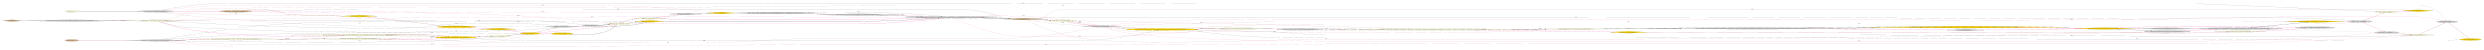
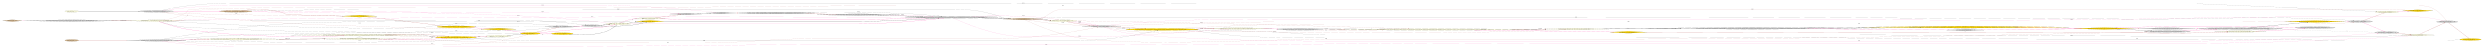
  digraph {
    fontname="Noto Sans"
    rankdir=LR
    node [fillcolor=lightgrey fontname="Noto Sans" shape=diamond style=filled]
    edge [arrowhead=dot color=brown fontname="Noto Sans" style=bold]
    n1 [fillcolor=lightyellow label="final PlainActionFuture<Boolean> future = PlainActionFuture.newFuture()@@@22@@@['1', '1', '0']"]
    n2 [label="target.restoreFromRepository(new RestoreOnlyRepository(\"test\"){@Override public void restoreShard(Store store,SnapshotId snapshotId,IndexId indexId,ShardId snapshotShardId,RecoveryState recoveryState,ActionListener<Void> listener){ActionListener.completeWith(listener,null)}},future)@@@23@@@['1', '1', '0']"]
    n3 [label="assertTrue(future.actionGet())@@@39@@@['0', '1', '0']"]
    n4 [fillcolor=gold label="target.restoreFromRepository(new RestoreOnlyRepository(\"test\"){@Override public void restoreShard(Store store,SnapshotId snapshotId,IndexId indexId,ShardId snapshotShardId,RecoveryState recoveryState,ActionListener<Void> listener){ActionListener.completeWith(listener,null)}},future)@@@24@@@['1', '0', '0']"]
    n5 [fillcolor=lightyellow label="testRestoreShard['0', '0', '1']" shape=ellipse]
    n6 [label="final IndexShard source = newStartedShard(true)@@@3@@@['0', '0', '1']" shape=ellipse]
-   n7 [fillcolor=gold label="flushShard(source)@@@14@@@['0', '0', '1']"]
+   n7 [label="flushShard(source)@@@14@@@['0', '0', '1']"]
    n8 [fillcolor=lightyellow label="closeShard(source,false)@@@48@@@['0', '0', '1']" shape=ellipse]
    n9 [fillcolor=tan label="IndexShard target = newStartedShard(true)@@@4@@@['0', '0', '1']" shape=ellipse]
    n10 [fillcolor=gold label="indexDoc(source,\"_doc\",\"0\")@@@5@@@['0', '0', '1']"]
    n11 [fillcolor=gold label="indexDoc(source,\"_doc\",\"2\")@@@7@@@['0', '0', '1']"]
    n12 [fillcolor=lightyellow label="closeShard(source,false)@@@46@@@['1', '1', '0']"]
    n13 [label="closeShards(target)@@@47@@@['1', '1', '0']" shape=ellipse]
    n14 [fillcolor=gold label="closeShards(target)@@@48@@@['1', '0', '0']" shape=ellipse]
    n15 [fillcolor=lightyellow label="target.refresh(\"test\")@@@12@@@['1', '0', '1']"]
    n16 [label="assertDocs(target,\"1\")@@@13@@@['0', '0', '1']"]
    n17 [label="routing = ShardRoutingHelper.newWithRestoreSource(routing,new RecoverySource.SnapshotRecoverySource(UUIDs.randomBase64UUID(),snapshot,Version.CURRENT,\"test\"))@@@17@@@['1', '1', '1']" shape=ellipse]
    n18 [fillcolor=lightyellow label="target.markAsRecovering(\"store\",new RecoveryState(routing,localNode,null))@@@22@@@['1', '1', '1']"]
    n19 [fillcolor=tan label="target = reinitShard(target,routing)@@@18@@@['1', '1', '1']"]
    n20 [fillcolor=lightyellow label="Store sourceStore = source.store()@@@19@@@['1', '1', '1']" shape=ellipse]
    n21 [label="IndexShardTestCase.updateRoutingEntry(target,routing.moveToStarted())@@@44@@@['0', '0', '1']" shape=ellipse]
    n22 [label="assertThat(target.getReplicationTracker().getTrackedLocalCheckpointForShard(target.routingEntry().allocationId().getId()).getLocalCheckpoint(),equalTo(2L))@@@45@@@['1', '1', '1']" shape=ellipse]
    n23 [fillcolor=gold label="assertThat(target.seqNoStats().getGlobalCheckpoint(),equalTo(2L))@@@46@@@['1', '1', '1']"]
    n24 [label="final PlainActionFuture<Boolean> future = PlainActionFuture.newFuture()@@@23@@@['1', '1', '1']" shape=ellipse]
    n25 [fillcolor=lightyellow label="target.restoreFromRepository(new RestoreOnlyRepository(\"test\"){@Override public void restoreShard(Store store,SnapshotId snapshotId,IndexId indexId,ShardId snapshotShardId,RecoveryState recoveryState,ActionListener<Void> listener){ActionListener.completeWith(listener,null)}},future)@@@24@@@['1', '1', '1']"]
    n26 [label="assertDocs(target,\"0\",\"2\")@@@47@@@['1', '1', '1']" shape=ellipse]
    n27 [label="assertDocs(target,\"0\",\"2\")@@@45@@@['1', '1', '0']" shape=ellipse]
    n28 [fillcolor=gold label="flushShard(source)@@@13@@@['0', '1', '0']"]
    n29 [label="ShardRouting routing = ShardRoutingHelper.initWithSameId(target.routingEntry(),RecoverySource.ExistingStoreRecoverySource.INSTANCE)@@@15@@@['0', '0', '1']" shape=ellipse]
    n30 [label="final Snapshot snapshot = new Snapshot(\"foo\",new SnapshotId(\"bar\",UUIDs.randomBase64UUID()))@@@16@@@['0', '0', '1']"]
    n31 [label="assertThat(target.seqNoStats().getMaxSeqNo(),equalTo(2L))@@@42@@@['0', '0', '1']" shape=ellipse]
    n32 [fillcolor=gold label="assertThat(target.seqNoStats().getGlobalCheckpoint(),equalTo(0L))@@@43@@@['1', '1', '1']"]
    n33 [label="assertThat(target.seqNoStats().getMaxSeqNo(),equalTo(2L))@@@41@@@['1', '1', '0']"]
    n34 [label="final IndexShard source = newStartedShard(true,Settings.EMPTY)@@@3@@@['0', '1', '0']"]
    n35 [fillcolor=gold label="randomBoolean()@@@8@@@['1', '1', '1']" shape=ellipse]
    n36 [fillcolor=lightyellow label="indexDoc(source,\"_doc\",\"0\")@@@7@@@['1', '1', '0']" shape=ellipse]
    n37 [fillcolor=lightyellow label="final Settings targetSettings = Settings.builder().put(CcrSettings.CCR_FOLLOWING_INDEX_SETTING.getKey(),true).build()@@@4@@@['0', '1', '0']"]
    n38 [label="indexDoc(source,\"_doc\",\"2\")@@@9@@@['1', '1', '0']"]
    n39 [fillcolor=lightyellow label="indexDoc(target,\"_doc\",\"1\")@@@11@@@['1', '1', '1']" shape=ellipse]
    n40 [fillcolor=gold label="source.refresh(\"test\")@@@9@@@['0', '0', '1']" shape=ellipse]
    n41 [fillcolor=lightyellow label="IndexShard target = newStartedShard(true,targetSettings,new FollowingEngineFactory())@@@5@@@['0', '1', '0']"]
    n42 [fillcolor=gold label="EngineTestCase.generateNewSeqNo(source.getEngine())@@@6@@@['0', '0', '1']" shape=ellipse]
    n43 [label="randomBoolean()@@@10@@@['1', '1', '0']" shape=ellipse]
    n44 [fillcolor=lightyellow label="assertThat(target.getLocalCheckpoint(),equalTo(2L))@@@41@@@['0', '0', '1']"]
    n45 [fillcolor=lightyellow label="final Settings targetSettings = Settings.builder().put(CcrSettings.CCR_FOLLOWING_INDEX_SETTING.getKey(),true).put(IndexSettings.INDEX_SOFT_DELETES_SETTING.getKey(),true).build()@@@5@@@['1', '0', '0']"]
    n46 [fillcolor=gold label="assertThat(IndexShardTestCase.getEngine(target),instanceOf())@@@6@@@['1', '1', '0']" shape=ellipse]
    n47 [fillcolor=gold label="DiscoveryNode localNode = new DiscoveryNode(\"foo\",buildNewFakeTransportAddress(),emptyMap(),emptySet(),Version.CURRENT)@@@21@@@['1', '1', '1']" shape=ellipse]
    n48 [fillcolor=gold label="assertTrue(future.actionGet())@@@40@@@['0', '0', '1']"]
    n49 [fillcolor=gold label="closeShards(target)@@@49@@@['0', '0', '1']"]
    n50 [label="Store targetStore = target.store()@@@20@@@['1', '1', '1']"]
    n51 [fillcolor=tan label="testRestoreShard['1', '0', '0']"]
    n52 [label="final Settings sourceSettings = Settings.builder().put(IndexSettings.INDEX_SOFT_DELETES_SETTING.getKey(),true).build()@@@3@@@['1', '0', '0']"]
    n53 [fillcolor=lightyellow label="final IndexShard source = newStartedShard(true,sourceSettings)@@@4@@@['1', '0', '0']"]
    n54 [fillcolor=tan label="testRestoreShard['0', '1', '0']" shape=ellipse]
    n1 -> n2 [color=black]
    n1 -> n2 [color=black label=future style=solid]
    n2 -> n3 [arrowhead=odot color=deeppink]
    n2 -> n4 [color=black label=future style=solid]
    n2 -> n4 [arrowhead=odot color=black]
    n3 -> n32 [arrowhead=odot color=deeppink]
    n4 -> n32 [arrowhead=odot color=deeppink]
    n5 -> n6 [color=black]
    n6 -> n7 [arrowhead=odot color=deeppink label=source style=solid]
    n6 -> n8 [color=black label=source style=solid]
    n6 -> n9 [color=deeppink]
    n6 -> n10 [arrowhead=odot label=source style=solid]
    n6 -> n11 [label=source style=solid]
    n7 -> n29
    n8 -> n49 [color=deeppink]
    n9 -> n10 [arrowhead=odot]
    n9 -> n16 [color=deeppink label=target style=solid]
    n9 -> n19 [color=black label=target style=solid]
    n9 -> n39 [arrowhead=odot color=deeppink label=target style=solid]
    n10 -> n42 [arrowhead=odot]
    n11 -> n35 [arrowhead=odot color=deeppink]
    n12 -> n13
    n13 -> n14 [arrowhead=odot]
    n15 -> n16
    n15 -> n17 [arrowhead=odot color=deeppink]
    n16 -> n7 [arrowhead=odot color=black]
    n17 -> n18 [arrowhead=odot color=deeppink label=routing style=solid]
    n17 -> n19 [color=black label=routing style=solid]
    n17 -> n19 [arrowhead=odot color=black]
    n17 -> n20 [arrowhead=odot color=deeppink label=routing style=solid]
    n18 -> n24 [color=deeppink]
    n19 -> n20
    n19 -> n20 [color=black label=snapshot style=solid]
    n19 -> n21 [label=target style=solid]
    n19 -> n26 [color=black label=target style=solid]
    n19 -> n49 [label=target style=solid]
    n19 -> n50 [label=routing style=solid]
    n20 -> n25 [label=routing style=solid]
    n20 -> n50 [arrowhead=odot color=deeppink label=routing style=solid]
    n20 -> n50 [arrowhead=odot]
    n20 -> n50 [color=deeppink label=snapshot style=solid]
    n21 -> n22 [color=deeppink]
    n22 -> n23 [color=black]
    n23 -> n26 [color=deeppink]
    n24 -> n25 [color=black label=localNode style=solid]
    n24 -> n25
    n24 -> n25 [label=future style=solid]
    n25 -> n1
    n25 -> n1 [color=black label=localNode style=solid]
    n25 -> n48 [arrowhead=odot color=deeppink]
    n26 -> n8 [arrowhead=odot]
    n26 -> n27 [arrowhead=odot color=deeppink]
    n27 -> n12
    n27 -> n22 [color=black label=0 style=dashed]
    n28 -> n17 [color=black]
    n29 -> n17 [color=black label=routing style=solid]
    n29 -> n30 [arrowhead=odot]
    n30 -> n17 [color=deeppink label=snapshot style=solid]
    n30 -> n17 [arrowhead=odot color=black]
    n31 -> n32 [color=deeppink]
    n32 -> n21 [arrowhead=odot color=black]
    n32 -> n33
    n33 -> n22 [color=deeppink]
    n33 -> n44 [color=deeppink label=0 style=dashed]
    n34 -> n12 [arrowhead=odot color=deeppink label=source style=solid]
    n34 -> n28 [color=black label=source style=solid]
    n34 -> n35 [label=source style=solid]
    n34 -> n36 [arrowhead=odot color=black label=source style=solid]
    n34 -> n37 [arrowhead=odot color=deeppink]
    n34 -> n38 [arrowhead=odot color=black label=source style=solid]
    n35 -> n38 [arrowhead=odot]
    n35 -> n39 [color=deeppink]
    n35 -> n40 [arrowhead=odot color=deeppink]
    n35 -> n40 [arrowhead=odot label=true style=dotted]
    n36 -> n35 [arrowhead=odot color=black]
    n37 -> n41
    n37 -> n41 [arrowhead=odot color=black label=targetSettings style=solid]
    n38 -> n42 [color=black label=0 style=dashed]
    n38 -> n43 [color=deeppink]
    n39 -> n15 [color=black label=true style=dotted]
    n39 -> n15 [arrowhead=odot color=deeppink]
    n39 -> n17 [arrowhead=odot color=deeppink]
    n39 -> n28 [color=black]
    n40 -> n39 [arrowhead=odot color=black]
    n41 -> n46 [arrowhead=odot color=deeppink]
    n41 -> n46 [arrowhead=odot label=target style=solid]
    n41 -> n50 [label=target style=solid]
    n42 -> n11 [arrowhead=odot color=deeppink]
    n43 -> n28 [arrowhead=odot color=black]
    n43 -> n39 [label=true style=dotted]
    n43 -> n39 [color=black]
    n44 -> n31 [color=deeppink]
    n45 -> n46
    n45 -> n46 [label=targetSettings style=solid]
    n46 -> n36 [arrowhead=odot color=deeppink label=target style=solid]
    n46 -> n36 [arrowhead=odot]
    n46 -> n47 [color=black label=target style=solid]
    n47 -> n12 [arrowhead=odot color=black label=target style=solid]
    n47 -> n14 [arrowhead=odot color=black label=target style=solid]
    n47 -> n18 [color=deeppink label=localNode style=solid]
    n47 -> n18 [arrowhead=odot]
    n47 -> n26 [label=target style=solid]
    n48 -> n44
    n50 -> n1 [label=routing style=solid]
    n50 -> n13 [arrowhead=odot color=deeppink label=target style=solid]
    n50 -> n23 [label=target style=solid]
    n50 -> n27 [color=deeppink label=target style=solid]
    n50 -> n47
    n50 -> n47 [color=black label=routing style=solid]
    n51 -> n52 [arrowhead=odot color=deeppink]
    n52 -> n53 [arrowhead=odot]
    n52 -> n53 [arrowhead=odot color=black label=sourceSettings style=solid]
    n53 -> n9 [label=0 style=dashed]
    n53 -> n13 [arrowhead=odot label=source style=solid]
    n53 -> n17 [arrowhead=odot color=deeppink label=source style=solid]
    n53 -> n35 [arrowhead=odot color=black label=source style=solid]
    n53 -> n38 [color=black label=source style=solid]
    n53 -> n43 [color=black label=source style=solid]
    n53 -> n45 [color=deeppink]
    n54 -> n34 [arrowhead=odot]
  }
